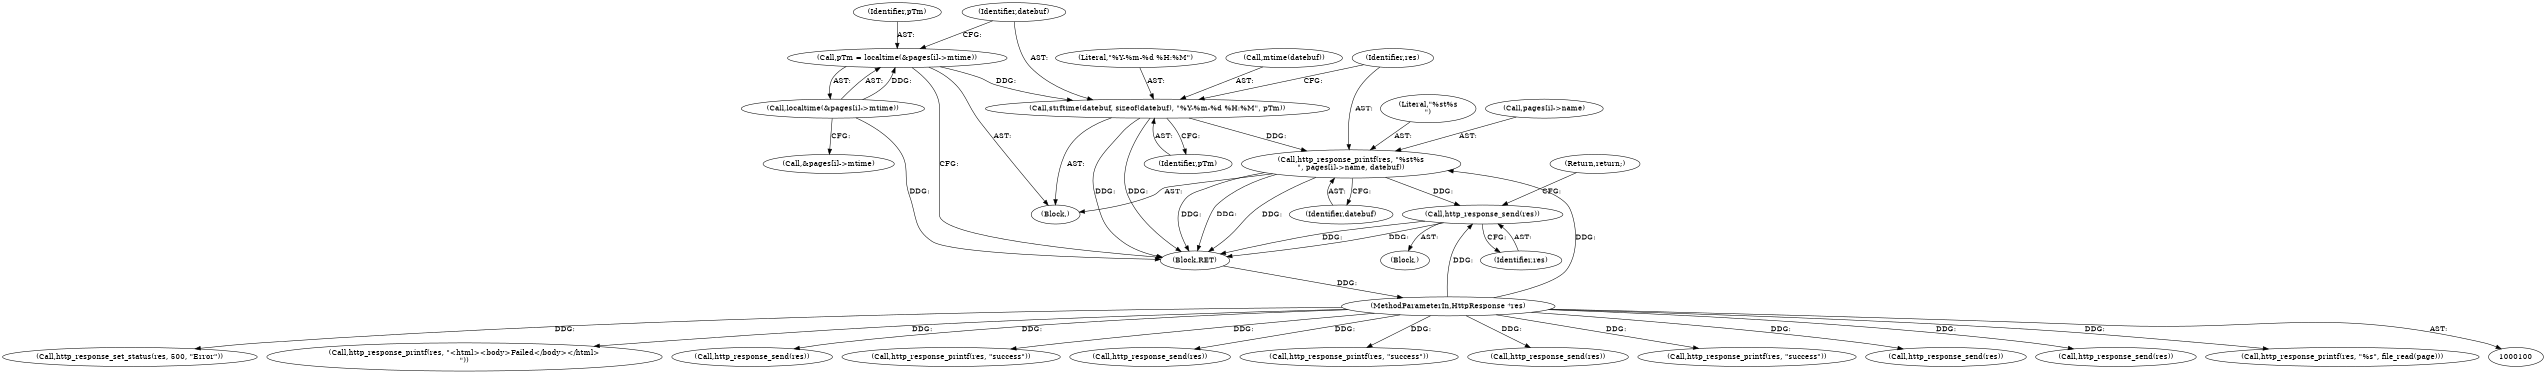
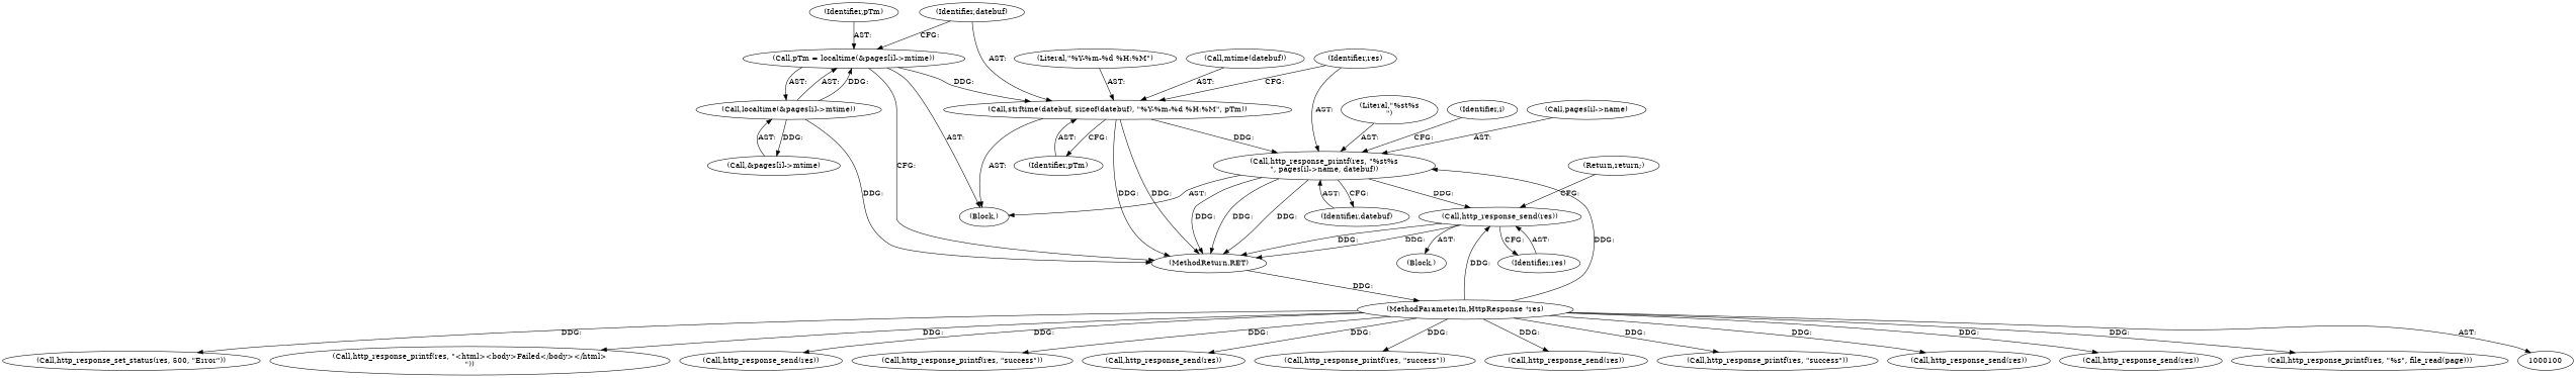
  digraph {
    n1 [label="(Call,http_response_printf(res, \"%s\t%s\n\", pages[i]->name, datebuf))"]
    n2 [label="(Call,http_response_send(res))"]
-   n3 [label="(Block,RET)"]
+   n3 [label="(MethodReturn,RET)"]
    n4 [label="(Block,)"]
    n5 [label="(Identifier,datebuf)"]
    n6 [label="(Identifier,res)"]
    n7 [label="(Block,)"]
    n8 [label="(MethodParameterIn,HttpResponse *res)"]
    n9 [label="(Call,http_response_set_status(res, 500, \"Error\"))"]
    n10 [label="(Call,http_response_printf(res, \"<html><body>Failed</body></html>\n\"))"]
    n11 [label="(Call,http_response_send(res))"]
    n12 [label="(Call,http_response_printf(res, \"success\"))"]
    n13 [label="(Call,http_response_send(res))"]
    n14 [label="(Call,http_response_printf(res, \"success\"))"]
    n15 [label="(Call,http_response_send(res))"]
    n16 [label="(Call,http_response_printf(res, \"success\"))"]
    n17 [label="(Call,http_response_send(res))"]
    n18 [label="(Call,http_response_send(res))"]
    n19 [label="(Call,http_response_printf(res, \"%s\", file_read(page)))"]
    1000100
    n21 [label="(Call,strftime(datebuf, sizeof(datebuf), \"%Y-%m-%d %H:%M\", pTm))"]
    n22 [label="(Identifier,pTm)"]
    n23 [label="(Call,pTm = localtime(&pages[i]->mtime))"]
    n24 [label="(Call,localtime(&pages[i]->mtime))"]
    n25 [label="(Call,&pages[i]->mtime)"]
    n26 [label="(Identifier,datebuf)"]
    n27 [label="(Literal,\"%s\t%s\n\")"]
    n28 [label="(Literal,\"%Y-%m-%d %H:%M\")"]
+   n29 [label="(Identifier,i)"]
    n30 [label="(Identifier,res)"]
    n31 [label="(Identifier,pTm)"]
    n32 [label="(Call,mtime(datebuf))"]
    n33 [label="(Return,return;)"]
    n34 [label="(Call,pages[i]->name)"]
    n1 -> n2 [label="DDG: "]
    n1 -> n3 [label="DDG: "]
    n1 -> n3 [label="DDG: "]
    n1 -> n3 [label="DDG: "]
    n1 -> n4 [label="AST: "]
    n1 -> n5 [label="CFG: "]
    n2 -> n3 [label="DDG: "]
    n2 -> n3 [label="DDG: "]
    n2 -> n6 [label="CFG: "]
    n2 -> n7 [label="AST: "]
    n3 -> n8 [label="DDG: "]
    n5 -> n1 [label="AST: "]
    n6 -> n2 [label="AST: "]
    n8 -> n1 [label="DDG: "]
    n8 -> n2 [label="DDG: "]
    n8 -> n9 [label="DDG: "]
    n8 -> n10 [label="DDG: "]
    n8 -> n11 [label="DDG: "]
    n8 -> n12 [label="DDG: "]
    n8 -> n13 [label="DDG: "]
    n8 -> n14 [label="DDG: "]
    n8 -> n15 [label="DDG: "]
    n8 -> n16 [label="DDG: "]
    n8 -> n17 [label="DDG: "]
    n8 -> n18 [label="DDG: "]
    n8 -> n19 [label="DDG: "]
    n8 -> 1000100 [label="AST: "]
    n21 -> n1 [label="DDG: "]
    n21 -> n3 [label="DDG: "]
    n21 -> n3 [label="DDG: "]
    n21 -> n4 [label="AST: "]
    n21 -> n22 [label="CFG: "]
    n22 -> n21 [label="AST: "]
    n23 -> n3 [label="CFG: "]
    n23 -> n4 [label="AST: "]
    n23 -> n21 [label="DDG: "]
    n23 -> n24 [label="AST: "]
    n24 -> n3 [label="DDG: "]
    n24 -> n23 [label="AST: "]
    n24 -> n23 [label="DDG: "]
-   n24 -> n25 [label="CFG: "]
+   n24 -> n25 [label="DDG: "]
+   n25 -> n24 [label="AST: "]
    n26 -> n21 [label="AST: "]
    n26 -> n23 [label="CFG: "]
    n27 -> n1 [label="AST: "]
    n28 -> n21 [label="AST: "]
+   n29 -> n1 [label="CFG: "]
    n30 -> n1 [label="AST: "]
    n30 -> n21 [label="CFG: "]
    n31 -> n23 [label="AST: "]
    n32 -> n21 [label="AST: "]
    n33 -> n2 [label="CFG: "]
    n34 -> n1 [label="AST: "]
  }
